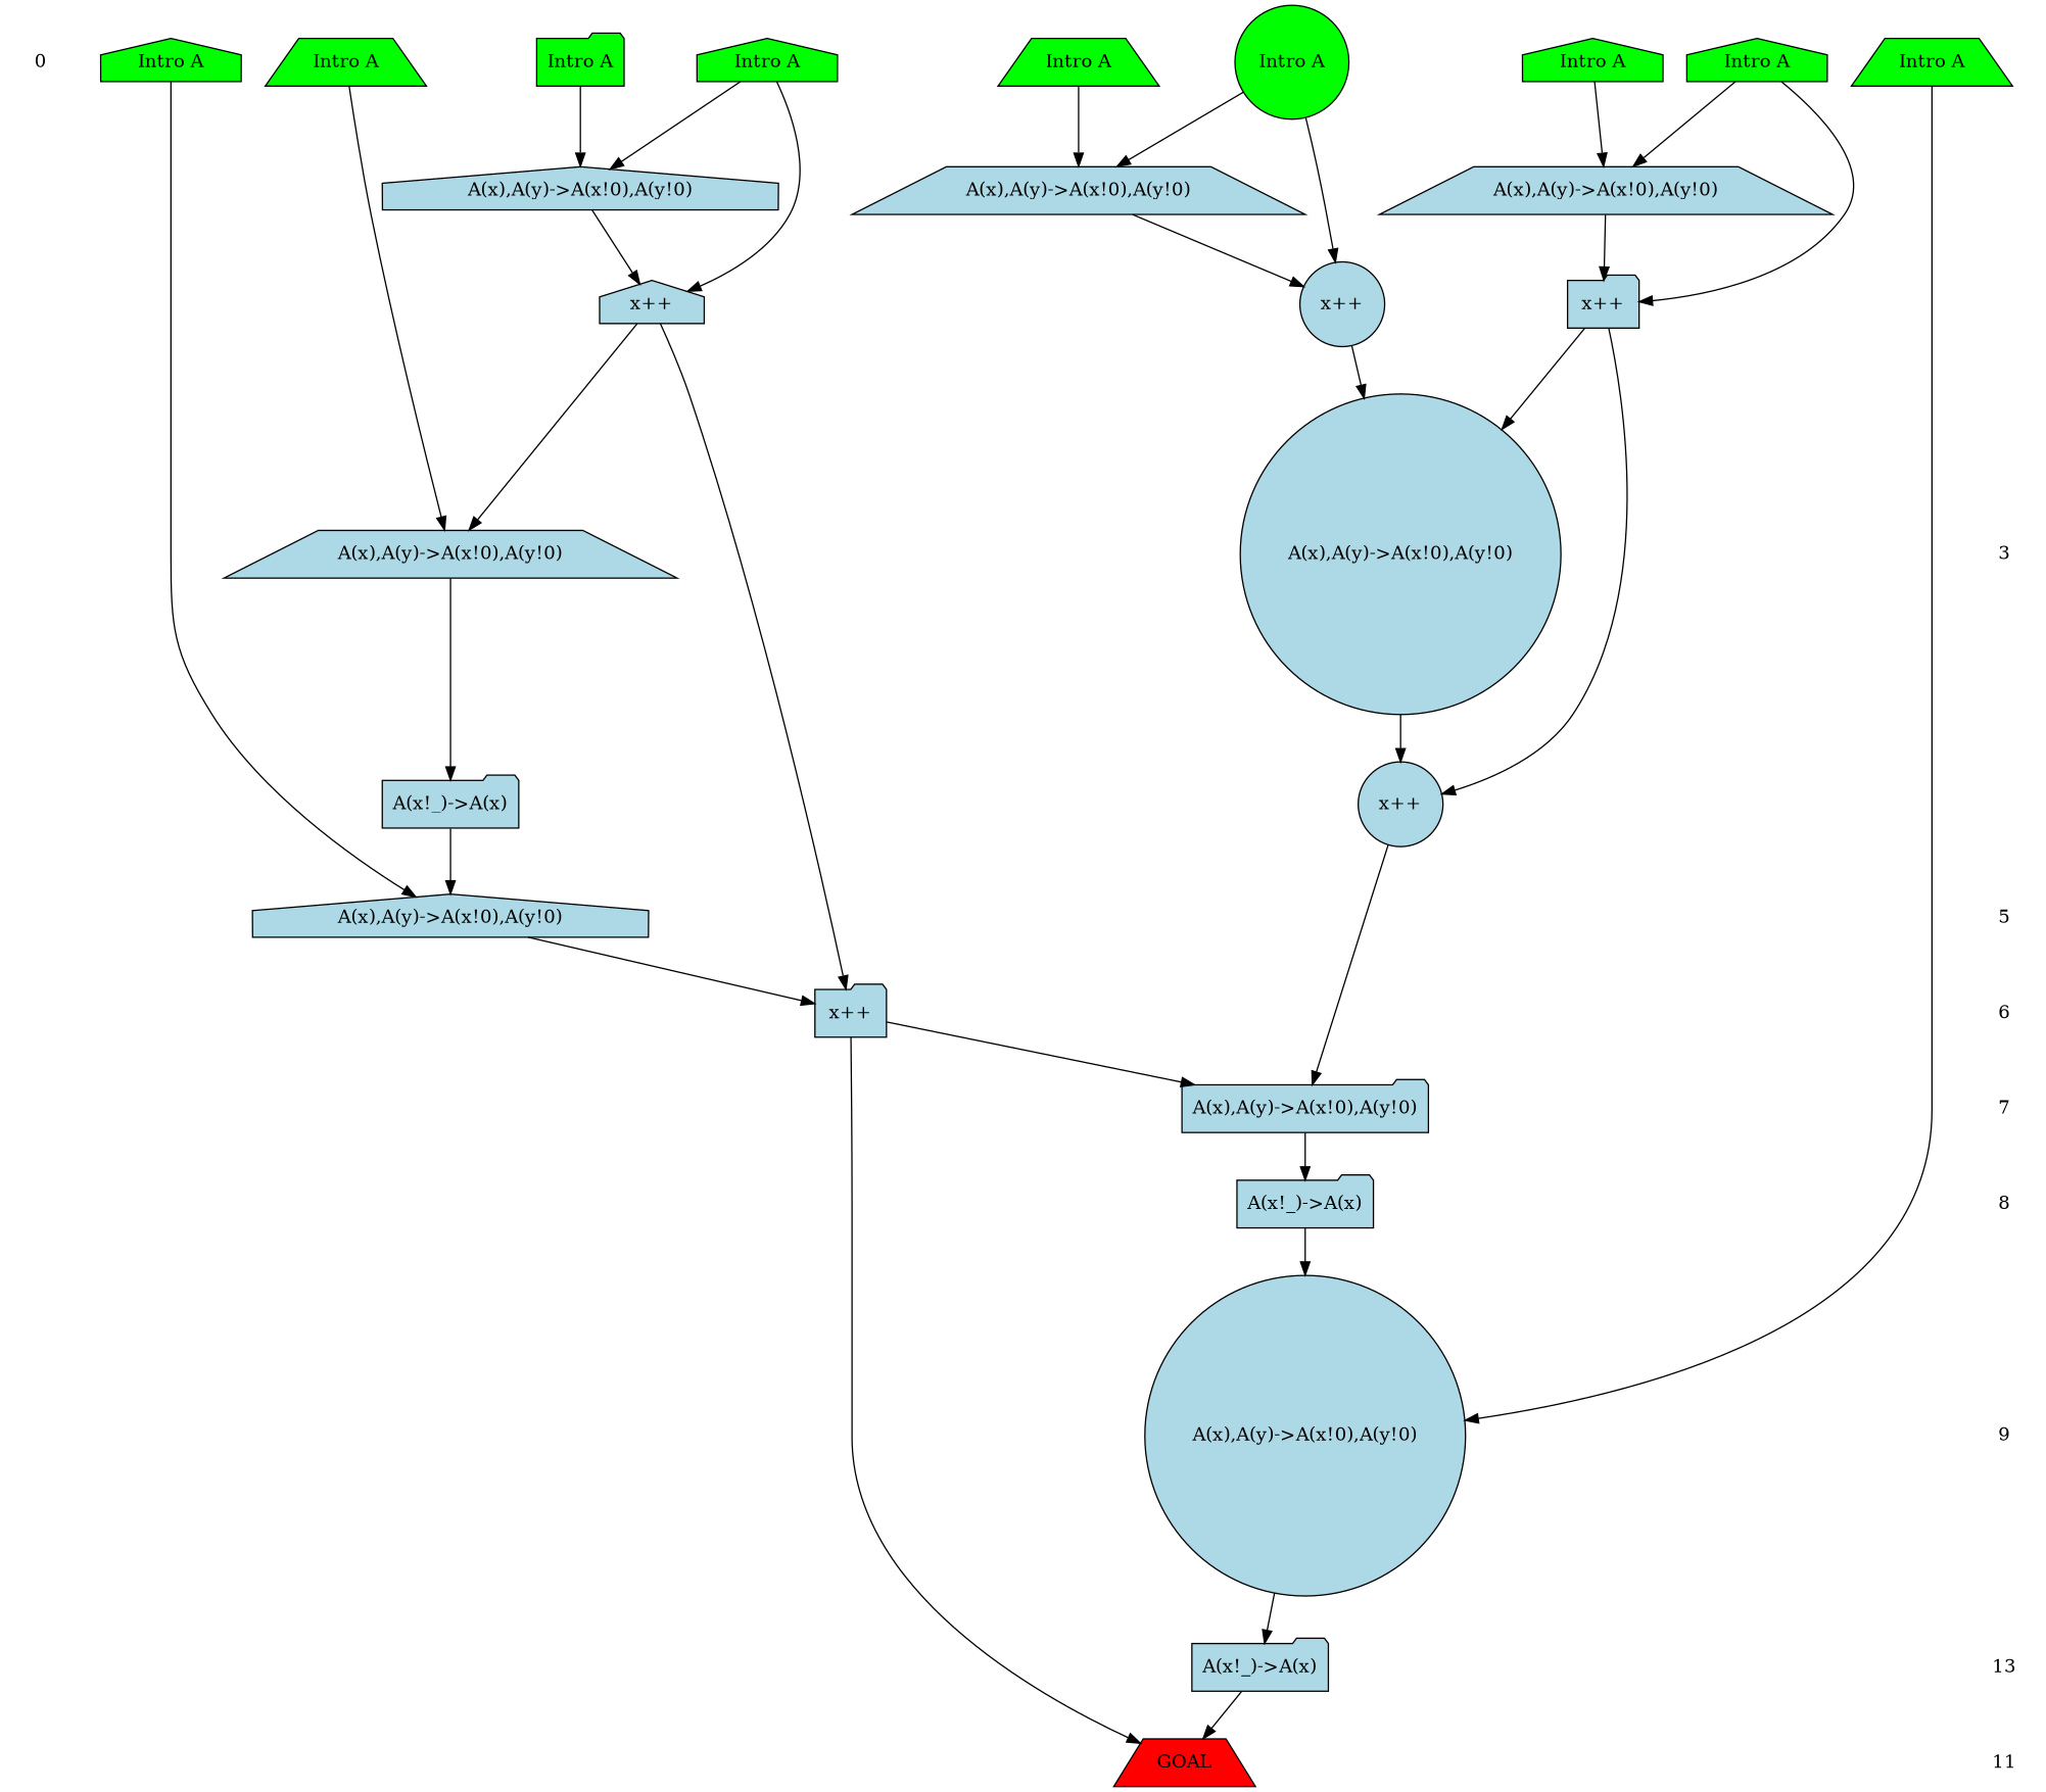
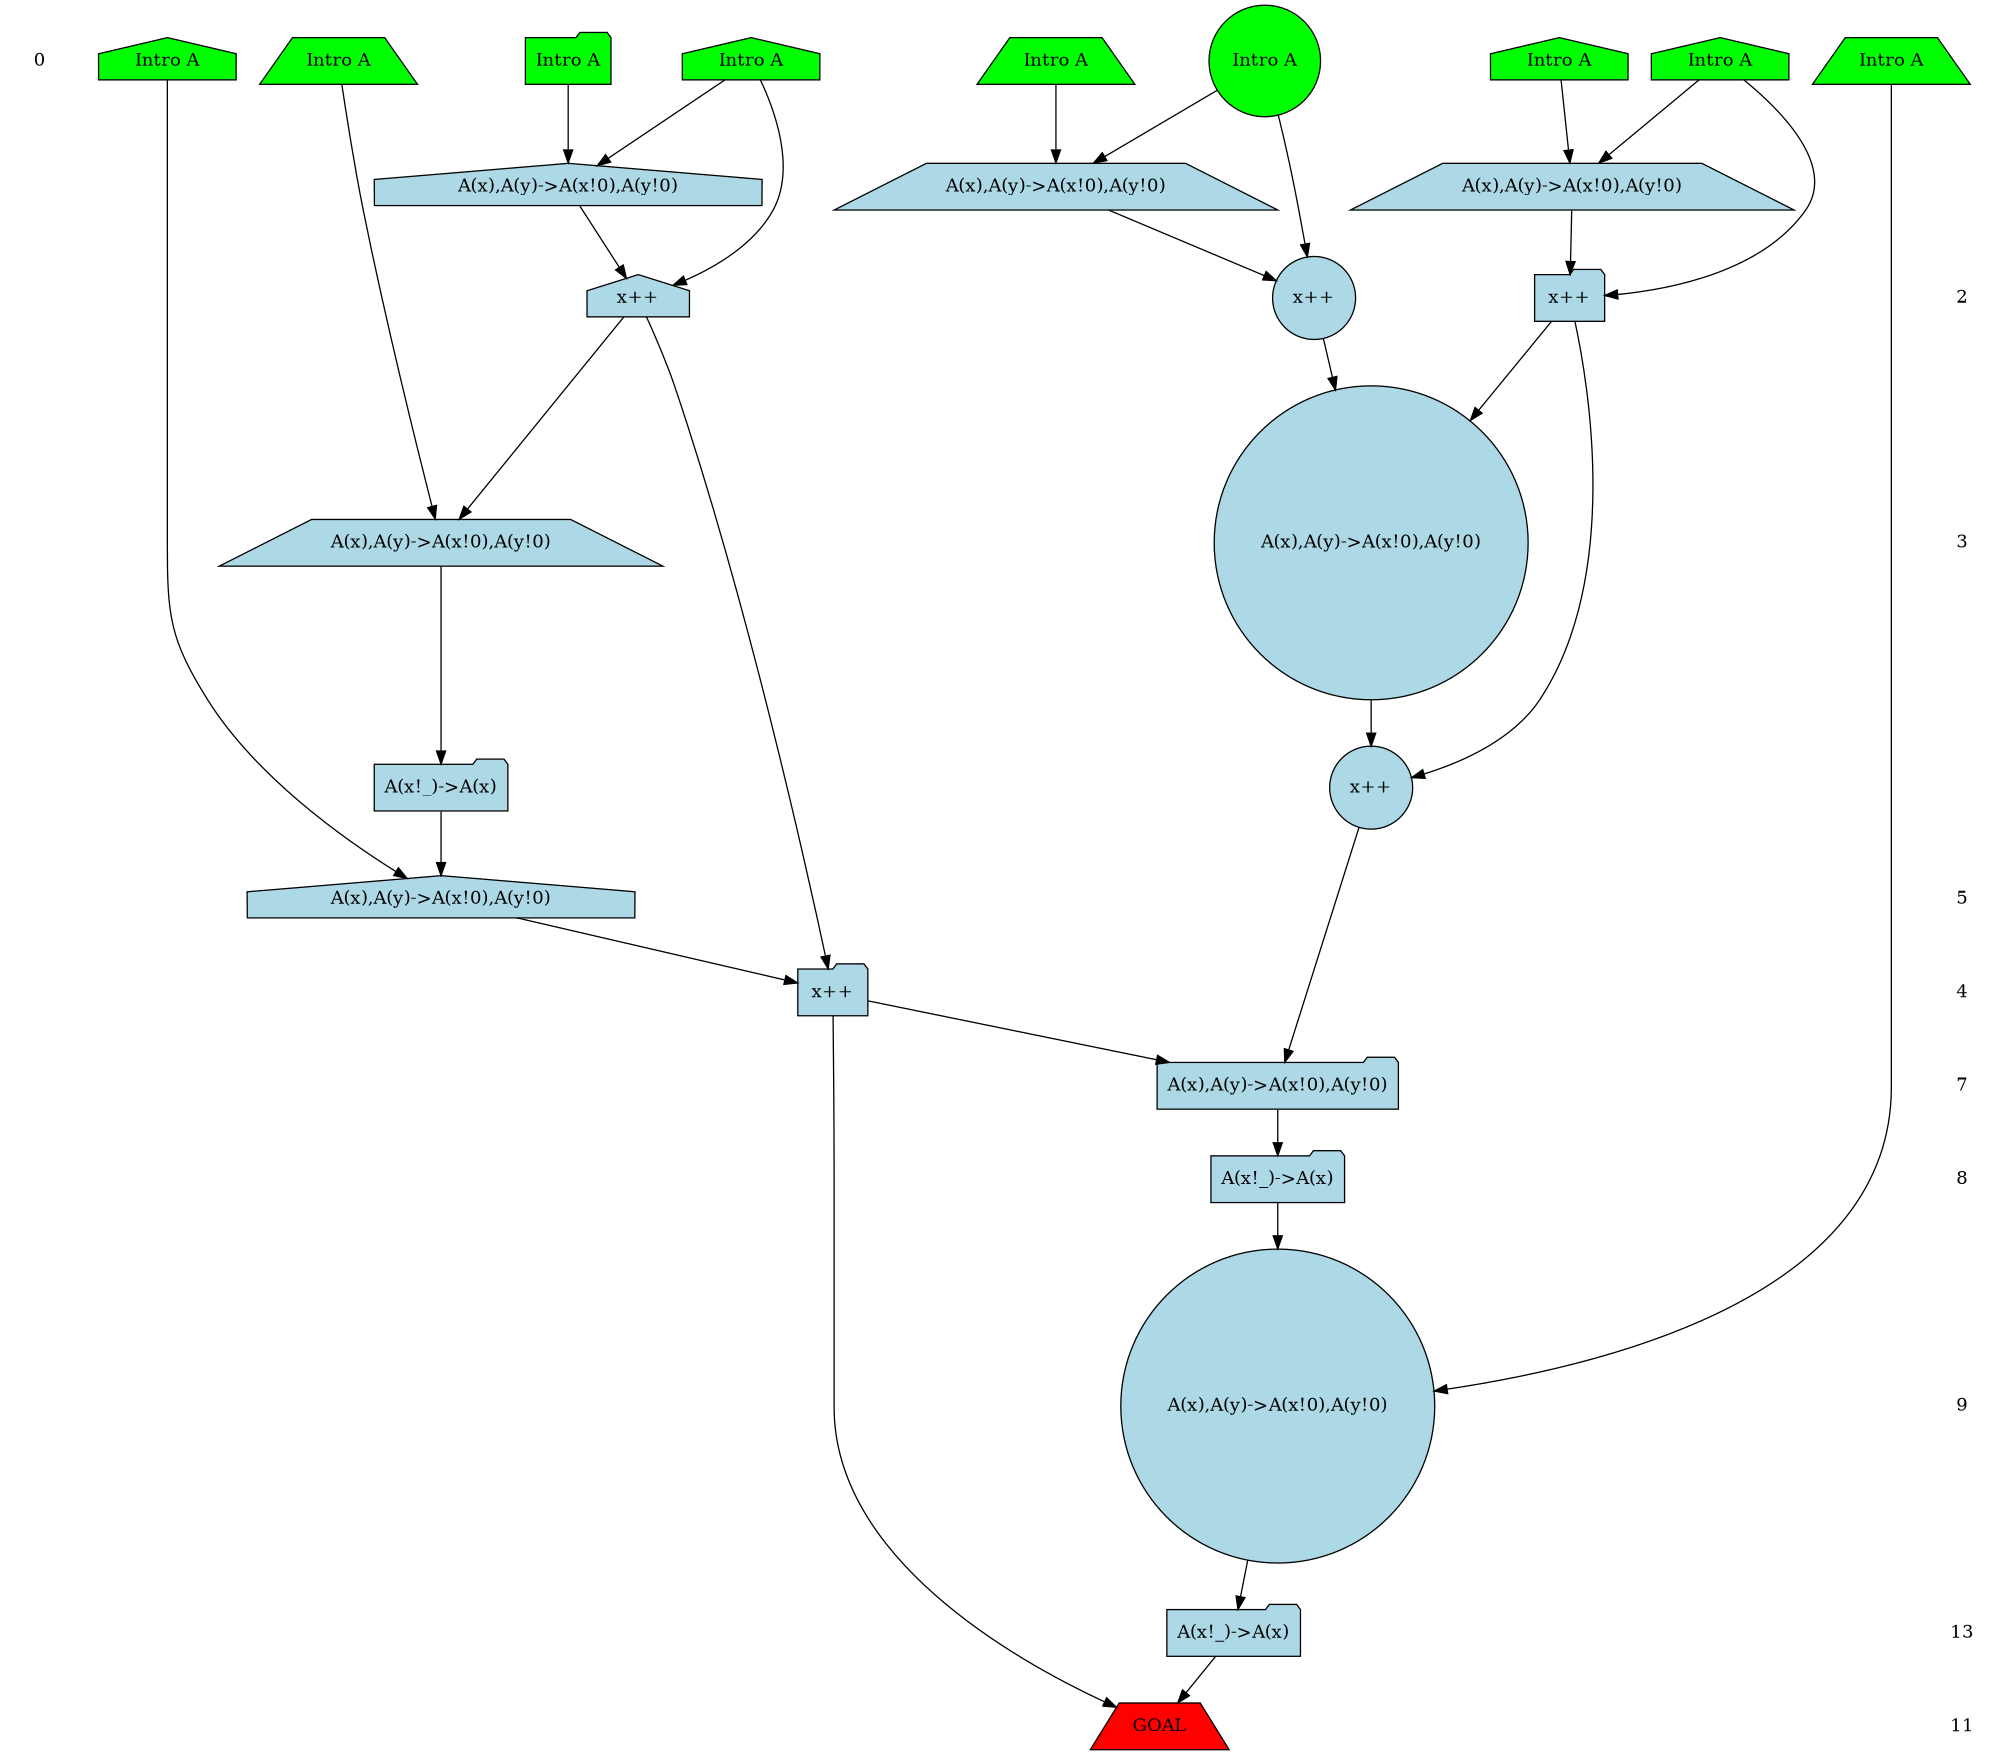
  digraph {
    ranksep=.5
    node [shape=plaintext fillcolor=lightblue style=filled]
    0 [fillcolor="" style=""]
    n2 [fillcolor=green label="Intro A" shape=circle]
    n3 [fillcolor=green label="Intro A" shape=folder]
    n4 [fillcolor=green label="Intro A" shape=house]
    n5 [fillcolor=green label="Intro A" shape=trapezium]
    n6 [fillcolor=green label="Intro A" shape=house]
    n7 [fillcolor=green label="Intro A" shape=house]
    n8 [fillcolor=green label="Intro A" shape=trapezium]
    n9 [fillcolor=green label="Intro A" shape=trapezium]
    n10 [fillcolor=green label="Intro A" shape=house]
    n11 [label="A(x),A(y)->A(x!0),A(y!0)" shape=house]
    n12 [label="A(x),A(y)->A(x!0),A(y!0)" shape=trapezium]
    n13 [label="A(x),A(y)->A(x!0),A(y!0)" shape=trapezium]
+   2 [fillcolor="" style=""]
    n15 [label="x++" shape=house]
    n16 [label="x++" shape=folder]
    n17 [label="x++" shape=circle]
    3 [fillcolor="" style=""]
    n19 [label="A(x),A(y)->A(x!0),A(y!0)" shape=trapezium]
    n20 [label="A(x),A(y)->A(x!0),A(y!0)" shape=circle]
    n21 [label="x++" shape=circle]
    n22 [label="A(x!_)->A(x)" shape=folder]
    5 [fillcolor="" style=""]
    n24 [label="A(x),A(y)->A(x!0),A(y!0)" shape=house]
-   6 [fillcolor="" style=""]
+   6 [label=4 fillcolor="" style=""]
    n26 [label="x++" shape=folder]
    7 [fillcolor="" style=""]
    n28 [label="A(x),A(y)->A(x!0),A(y!0)" shape=folder]
    8 [fillcolor="" style=""]
    n30 [label="A(x!_)->A(x)" shape=folder]
    9 [fillcolor="" style=""]
    n32 [label="A(x),A(y)->A(x!0),A(y!0)" shape=circle]
    n33 [label=13 fillcolor="" style=""]
    n34 [label="A(x!_)->A(x)" shape=folder]
    11 [fillcolor="" style=""]
    n36 [fillcolor=red label=GOAL shape=trapezium]
    subgraph sub_1 {
      rank=same
      0
      n2
      n3
      n4
      n5
      n6
      n7
      n8
      n9
      n10
    }
    subgraph sub_2 {
      rank=same
      n11
      n12
      n13
    }
    subgraph sub_3 {
      rank=same
+     2
      n15
      n16
      n17
    }
    subgraph sub_4 {
      rank=same
      3
      n19
      n20
    }
    subgraph sub_5 {
      rank=same
      n21
      n22
    }
    subgraph sub_6 {
      rank=same
      5
      n24
    }
    subgraph sub_7 {
      rank=same
      6
      n26
    }
    subgraph sub_8 {
      rank=same
      7
      n28
    }
    subgraph sub_9 {
      rank=same
      8
      n30
    }
    subgraph sub_10 {
      rank=same
      9
      n32
    }
    subgraph sub_11 {
      rank=same
      n33
      n34
    }
    subgraph sub_12 {
      rank=same
      11
      n36
    }
    n2 -> n12
    n2 -> n17
    n3 -> n11
    n4 -> n11
    n4 -> n15
    n5 -> n32
    n6 -> n24
    n7 -> n13
    n7 -> n16
    n8 -> n12
    n9 -> n19
    n10 -> n13
    n11 -> n15
    n12 -> n17
    n13 -> n16
+   2 -> 3 [style=invis]
    n15 -> n19
    n15 -> n26
    n16 -> n20
    n16 -> n21
    n17 -> n20
    n19 -> n22
    n20 -> n21
    n21 -> n28
    n22 -> n24
    5 -> 6 [style=invis]
    n24 -> n26
    6 -> 7 [style=invis]
    n26 -> n28
    n26 -> n36
    7 -> 8 [style=invis]
    n28 -> n30
    8 -> 9 [style=invis]
    n30 -> n32
    9 -> n33 [style=invis]
    n32 -> n34
    n33 -> 11 [style=invis]
    n34 -> n36
  }
